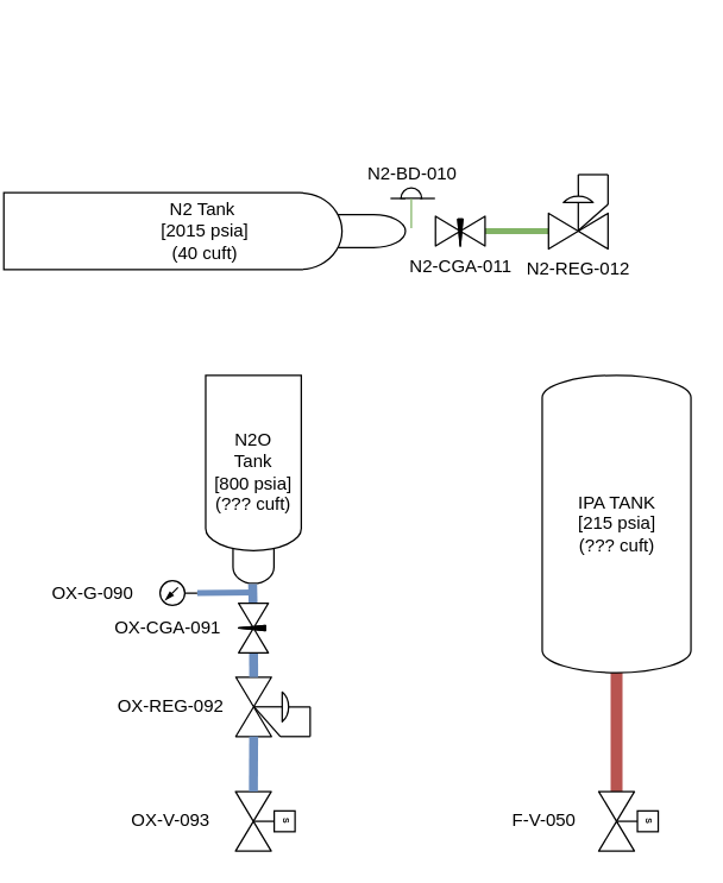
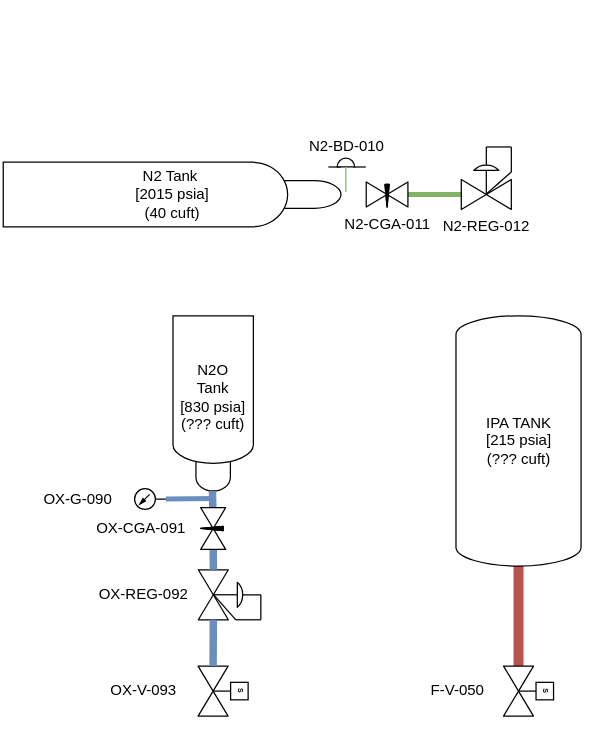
  <mxCell id="0" />
  <mxCell id="1" parent="0" />
  <mxCell id="2" value="N2 Tank&amp;nbsp;&lt;br&gt;[2015 psia]&lt;br&gt;(40 cuft)" style="shape=mxgraph.pid.vessels.gas_bottle;html=1;pointerEvents=1;align=center;verticalLabelPosition=middle;verticalAlign=middle;dashed=0;rotation=90;horizontal=0;labelPosition=center;deletable=0;" parent="1" vertex="1"><mxGeometry x="111.25" y="20" width="51.58" height="270" as="geometry" /></mxCell>
  <mxCell id="3" value="" style="group" parent="1" vertex="1" connectable="0"><mxGeometry x="129.895" y="252" width="80" height="140" as="geometry" /></mxCell>
  <mxCell id="4" value="" style="shape=mxgraph.pid.vessels.gas_bottle;html=1;pointerEvents=1;align=center;verticalLabelPosition=middle;verticalAlign=middle;dashed=0;rotation=-180;horizontal=0;labelPosition=center;deletable=0;textDirection=ltr;" parent="3" vertex="1"><mxGeometry x="7.862" width="64.264" height="140" as="geometry" /></mxCell>
- <mxCell id="5" value="N2O &lt;br&gt;Tank&lt;br&gt;[800 psia]&lt;br&gt;(??? cuft)" style="text;strokeColor=none;align=center;fillColor=none;html=1;verticalAlign=middle;whiteSpace=wrap;rounded=0;" parent="3" vertex="1"><mxGeometry y="50" width="80.0" height="30" as="geometry" /></mxCell>
+ <mxCell id="5" value="N2O &lt;br&gt;Tank&lt;br&gt;[830 psia]&lt;br&gt;(??? cuft)" style="text;strokeColor=none;align=center;fillColor=none;html=1;verticalAlign=middle;whiteSpace=wrap;rounded=0;" parent="3" vertex="1"><mxGeometry y="50" width="80.0" height="30" as="geometry" /></mxCell>
  <mxCell id="6" style="edgeStyle=none;rounded=0;orthogonalLoop=1;jettySize=auto;html=1;entryX=0.485;entryY=0.005;entryDx=0;entryDy=0;entryPerimeter=0;" parent="3" source="4" target="4" edge="1"><mxGeometry relative="1" as="geometry" /></mxCell>
  <mxCell id="7" value="" style="group" parent="1" vertex="1" connectable="0"><mxGeometry x="105.79" y="450" width="97.21" height="50" as="geometry" /></mxCell>
  <mxCell id="8" value="" style="group;rotation=-180;" parent="7" vertex="1" connectable="0"><mxGeometry x="57.21" width="40" height="50" as="geometry" /></mxCell>
  <mxCell id="9" value="" style="verticalLabelPosition=bottom;align=center;html=1;verticalAlign=top;pointerEvents=1;dashed=0;shape=mxgraph.pid2valves.valve;valveType=gate;actuator=diaph;rotation=-270;points=[[0,0.7,0,0,0],[1,0.7,0,0,0]];" parent="8" vertex="1"><mxGeometry x="-5" y="5" width="40" height="40" as="geometry" /></mxCell>
  <mxCell id="10" value="" style="endArrow=none;html=1;rounded=0;exitX=0.501;exitY=0.11;exitDx=0;exitDy=0;exitPerimeter=0;" parent="8" source="9" edge="1"><mxGeometry width="50" height="50" relative="1" as="geometry"><mxPoint x="5" y="105" as="sourcePoint" /><mxPoint x="45" y="25" as="targetPoint" /></mxGeometry></mxCell>
  <mxCell id="11" value="" style="endArrow=none;html=1;rounded=0;" parent="8" edge="1"><mxGeometry width="50" height="50" relative="1" as="geometry"><mxPoint x="45" y="45" as="sourcePoint" /><mxPoint x="45" y="25" as="targetPoint" /></mxGeometry></mxCell>
  <mxCell id="12" value="" style="endArrow=none;html=1;rounded=0;" parent="8" edge="1"><mxGeometry width="50" height="50" relative="1" as="geometry"><mxPoint x="25" y="45" as="sourcePoint" /><mxPoint x="45" y="45" as="targetPoint" /></mxGeometry></mxCell>
  <mxCell id="13" value="" style="endArrow=none;html=1;rounded=0;exitX=0.501;exitY=0.691;exitDx=0;exitDy=0;exitPerimeter=0;" parent="8" source="9" edge="1"><mxGeometry width="50" height="50" relative="1" as="geometry"><mxPoint x="15" y="55" as="sourcePoint" /><mxPoint x="25" y="45" as="targetPoint" /></mxGeometry></mxCell>
  <mxCell id="14" style="edgeStyle=none;rounded=0;orthogonalLoop=1;jettySize=auto;html=1;entryX=0;entryY=0.5;entryDx=0;entryDy=0;entryPerimeter=0;" parent="8" source="9" target="9" edge="1"><mxGeometry relative="1" as="geometry" /></mxCell>
  <mxCell id="15" value="OX-REG-092" style="text;strokeColor=none;align=center;fillColor=none;html=1;verticalAlign=middle;whiteSpace=wrap;rounded=0;" parent="7" vertex="1"><mxGeometry x="-40.0" y="10" width="97.21" height="30" as="geometry" /></mxCell>
  <mxCell id="16" value="" style="edgeStyle=none;rounded=0;orthogonalLoop=1;jettySize=auto;html=1;entryX=0;entryY=0.7;entryDx=0;entryDy=0;entryPerimeter=0;fillColor=#dae8fc;strokeColor=#6c8ebf;endArrow=none;endFill=0;strokeWidth=6;" parent="1" source="18" target="9" edge="1"><mxGeometry relative="1" as="geometry" /></mxCell>
  <mxCell id="17" value="" style="edgeStyle=none;rounded=0;orthogonalLoop=1;jettySize=auto;html=1;entryX=0.509;entryY=-0.003;entryDx=0;entryDy=0;entryPerimeter=0;endArrow=none;endFill=0;fillColor=#dae8fc;strokeColor=#6c8ebf;strokeWidth=6;" parent="1" source="18" target="4" edge="1"><mxGeometry relative="1" as="geometry"><mxPoint x="136" y="382" as="targetPoint" /></mxGeometry></mxCell>
  <mxCell id="18" value="" style="verticalLabelPosition=bottom;align=center;html=1;verticalAlign=top;pointerEvents=1;dashed=0;shape=mxgraph.pid2valves.valve;valveType=needle;rotation=90;" parent="1" vertex="1"><mxGeometry x="153.23" y="412" width="33.33" height="20" as="geometry" /></mxCell>
  <mxCell id="19" value="OX-CGA-091" style="text;strokeColor=none;align=center;fillColor=none;html=1;verticalAlign=middle;whiteSpace=wrap;rounded=0;" parent="1" vertex="1"><mxGeometry x="62" y="407" width="101" height="30" as="geometry" /></mxCell>
  <mxCell id="20" value="" style="edgeStyle=none;rounded=0;orthogonalLoop=1;jettySize=auto;html=1;entryX=0;entryY=0.7;entryDx=0;entryDy=0;entryPerimeter=0;endArrow=none;endFill=0;fillColor=#d5e8d4;strokeColor=#82b366;strokeWidth=4;" parent="1" source="28" target="22" edge="1"><mxGeometry relative="1" as="geometry" /></mxCell>
  <mxCell id="21" value="" style="group;rotation=90;" parent="1" vertex="1" connectable="0"><mxGeometry x="368.25" y="117" width="40" height="50" as="geometry" /></mxCell>
  <mxCell id="22" value="N2-REG-012" style="verticalLabelPosition=bottom;align=center;html=1;verticalAlign=top;pointerEvents=1;dashed=0;shape=mxgraph.pid2valves.valve;valveType=gate;actuator=diaph;points=[[0,0.7,0,0,0],[1,0.7,0,0,0]];" parent="21" vertex="1"><mxGeometry y="10" width="40" height="40" as="geometry" /></mxCell>
  <mxCell id="23" value="" style="endArrow=none;html=1;rounded=0;exitX=0.501;exitY=0.11;exitDx=0;exitDy=0;exitPerimeter=0;" parent="21" source="22" edge="1"><mxGeometry width="50" height="50" relative="1" as="geometry"><mxPoint x="100" y="40" as="sourcePoint" /><mxPoint x="20" as="targetPoint" /></mxGeometry></mxCell>
  <mxCell id="24" value="" style="endArrow=none;html=1;rounded=0;" parent="21" edge="1"><mxGeometry width="50" height="50" relative="1" as="geometry"><mxPoint x="40" as="sourcePoint" /><mxPoint x="20" as="targetPoint" /></mxGeometry></mxCell>
  <mxCell id="25" value="" style="endArrow=none;html=1;rounded=0;" parent="21" edge="1"><mxGeometry width="50" height="50" relative="1" as="geometry"><mxPoint x="40" y="20" as="sourcePoint" /><mxPoint x="40" as="targetPoint" /></mxGeometry></mxCell>
  <mxCell id="26" value="" style="endArrow=none;html=1;rounded=0;exitX=0.501;exitY=0.691;exitDx=0;exitDy=0;exitPerimeter=0;" parent="21" source="22" edge="1"><mxGeometry width="50" height="50" relative="1" as="geometry"><mxPoint x="50" y="30" as="sourcePoint" /><mxPoint x="40" y="20" as="targetPoint" /></mxGeometry></mxCell>
  <mxCell id="27" style="edgeStyle=none;rounded=0;orthogonalLoop=1;jettySize=auto;html=1;entryX=0;entryY=0.5;entryDx=0;entryDy=0;entryPerimeter=0;" parent="21" source="22" target="22" edge="1"><mxGeometry relative="1" as="geometry" /></mxCell>
  <mxCell id="28" value="N2-CGA-011" style="verticalLabelPosition=bottom;align=center;html=1;verticalAlign=top;pointerEvents=1;dashed=0;shape=mxgraph.pid2valves.valve;valveType=needle;rotation=0;" parent="1" vertex="1"><mxGeometry x="292.25" y="145" width="33.33" height="20" as="geometry" /></mxCell>
  <mxCell id="29" value="" style="edgeStyle=none;html=1;strokeWidth=4;fillColor=#dae8fc;strokeColor=#6c8ebf;endArrow=none;endFill=0;" edge="1" parent="1" source="30"><mxGeometry relative="1" as="geometry"><mxPoint x="172" y="398" as="targetPoint" /></mxGeometry></mxCell>
  <mxCell id="30" value="" style="verticalLabelPosition=bottom;aspect=fixed;html=1;verticalAlign=top;fillColor=strokeColor;align=center;outlineConnect=0;shape=mxgraph.fluid_power.x11820;points=[[0.5,1,0]];rotation=-90;" vertex="1" parent="1"><mxGeometry x="111.25" y="386" width="16.64" height="25" as="geometry" /></mxCell>
  <mxCell id="31" value="OX-G-090" style="text;strokeColor=none;align=center;fillColor=none;html=1;verticalAlign=middle;whiteSpace=wrap;rounded=0;" vertex="1" parent="1"><mxGeometry x="20" y="383.5" width="83.79" height="30" as="geometry" /></mxCell>
  <mxCell id="32" value="" style="edgeStyle=none;rounded=1;html=1;strokeWidth=8;fontSize=2;endArrow=none;endFill=0;entryX=0;entryY=0.7;entryDx=0;entryDy=0;entryPerimeter=0;fillColor=#f8cecc;strokeColor=#b85450;" edge="1" parent="1" source="33" target="39"><mxGeometry relative="1" as="geometry" /></mxCell>
  <mxCell id="33" value="IPA TANK&lt;br&gt;[215 psia]&lt;br&gt;(??? cuft)" style="shape=mxgraph.pid.vessels.pressurized_vessel;html=1;pointerEvents=1;align=center;verticalLabelPosition=middle;verticalAlign=middle;dashed=0;horizontal=1;labelPosition=center;" vertex="1" parent="1"><mxGeometry x="364" y="252" width="100" height="200" as="geometry" /></mxCell>
  <mxCell id="34" value="N2-BD-010" style="group;verticalAlign=bottom;horizontal=1;labelPosition=center;verticalLabelPosition=top;align=center;" vertex="1" connectable="0" parent="1"><mxGeometry x="262" y="126" width="29.89" height="7" as="geometry" /></mxCell>
  <mxCell id="35" value="" style="endArrow=none;html=1;strokeWidth=1;rounded=1;" edge="1" parent="34"><mxGeometry width="50" height="50" relative="1" as="geometry"><mxPoint y="7" as="sourcePoint" /><mxPoint x="10" y="7" as="targetPoint" /></mxGeometry></mxCell>
  <mxCell id="36" value="" style="endArrow=none;html=1;strokeWidth=1;fontSize=2;" edge="1" parent="34"><mxGeometry width="50" height="50" relative="1" as="geometry"><mxPoint x="19.89" y="7" as="sourcePoint" /><mxPoint x="29.89" y="7" as="targetPoint" /></mxGeometry></mxCell>
  <mxCell id="37" value="" style="verticalLabelPosition=bottom;verticalAlign=top;html=1;shape=mxgraph.basic.half_circle;rotation=-180;" vertex="1" parent="34"><mxGeometry x="7" width="14" height="7" as="geometry" /></mxCell>
  <mxCell id="38" value="" style="edgeStyle=none;rounded=0;orthogonalLoop=1;jettySize=auto;html=1;endArrow=none;endFill=0;fillColor=#d5e8d4;strokeColor=#82b366;strokeWidth=1;entryX=0.5;entryY=0;entryDx=0;entryDy=0;entryPerimeter=0;" edge="1" parent="1" target="37"><mxGeometry relative="1" as="geometry"><mxPoint x="276" y="153" as="sourcePoint" /><mxPoint x="282.04" y="165" as="targetPoint" /></mxGeometry></mxCell>
  <mxCell id="39" value="" style="verticalLabelPosition=bottom;align=center;html=1;verticalAlign=top;pointerEvents=1;dashed=0;shape=mxgraph.pid2valves.valve;valveType=gate;actuator=solenoid;fontSize=2;rotation=90;points=[[0,0.7,0,0,0],[1,0.7,0,60,0]];" vertex="1" parent="1"><mxGeometry x="402" y="532" width="40" height="40" as="geometry" /></mxCell>
  <mxCell id="40" value="" style="verticalLabelPosition=bottom;align=center;html=1;verticalAlign=top;pointerEvents=1;dashed=0;shape=mxgraph.pid2valves.valve;valveType=gate;actuator=solenoid;fontSize=2;rotation=90;points=[[0,0.7,0,0,0],[1,0.7,0,60,0]];" vertex="1" parent="1"><mxGeometry x="157.83" y="532" width="40" height="40" as="geometry" /></mxCell>
  <mxCell id="41" value="" style="edgeStyle=none;rounded=0;orthogonalLoop=1;jettySize=auto;html=1;entryX=0;entryY=0.7;entryDx=0;entryDy=0;entryPerimeter=0;fillColor=#dae8fc;strokeColor=#6c8ebf;endArrow=none;endFill=0;strokeWidth=6;exitX=1;exitY=0.7;exitDx=0;exitDy=0;exitPerimeter=0;" edge="1" parent="1" source="9" target="40"><mxGeometry relative="1" as="geometry"><mxPoint x="191.998" y="500.005" as="sourcePoint" /><mxPoint x="192.05" y="516.34" as="targetPoint" /></mxGeometry></mxCell>
  <mxCell id="42" value="OX-V-093" style="text;strokeColor=none;align=center;fillColor=none;html=1;verticalAlign=middle;whiteSpace=wrap;rounded=0;" vertex="1" parent="1"><mxGeometry x="65.79" y="537" width="97.21" height="30" as="geometry" /></mxCell>
  <mxCell id="43" value="F-V-050" style="text;strokeColor=none;align=center;fillColor=none;html=1;verticalAlign=middle;whiteSpace=wrap;rounded=0;" vertex="1" parent="1"><mxGeometry x="317" y="537" width="97.21" height="30" as="geometry" /></mxCell>
